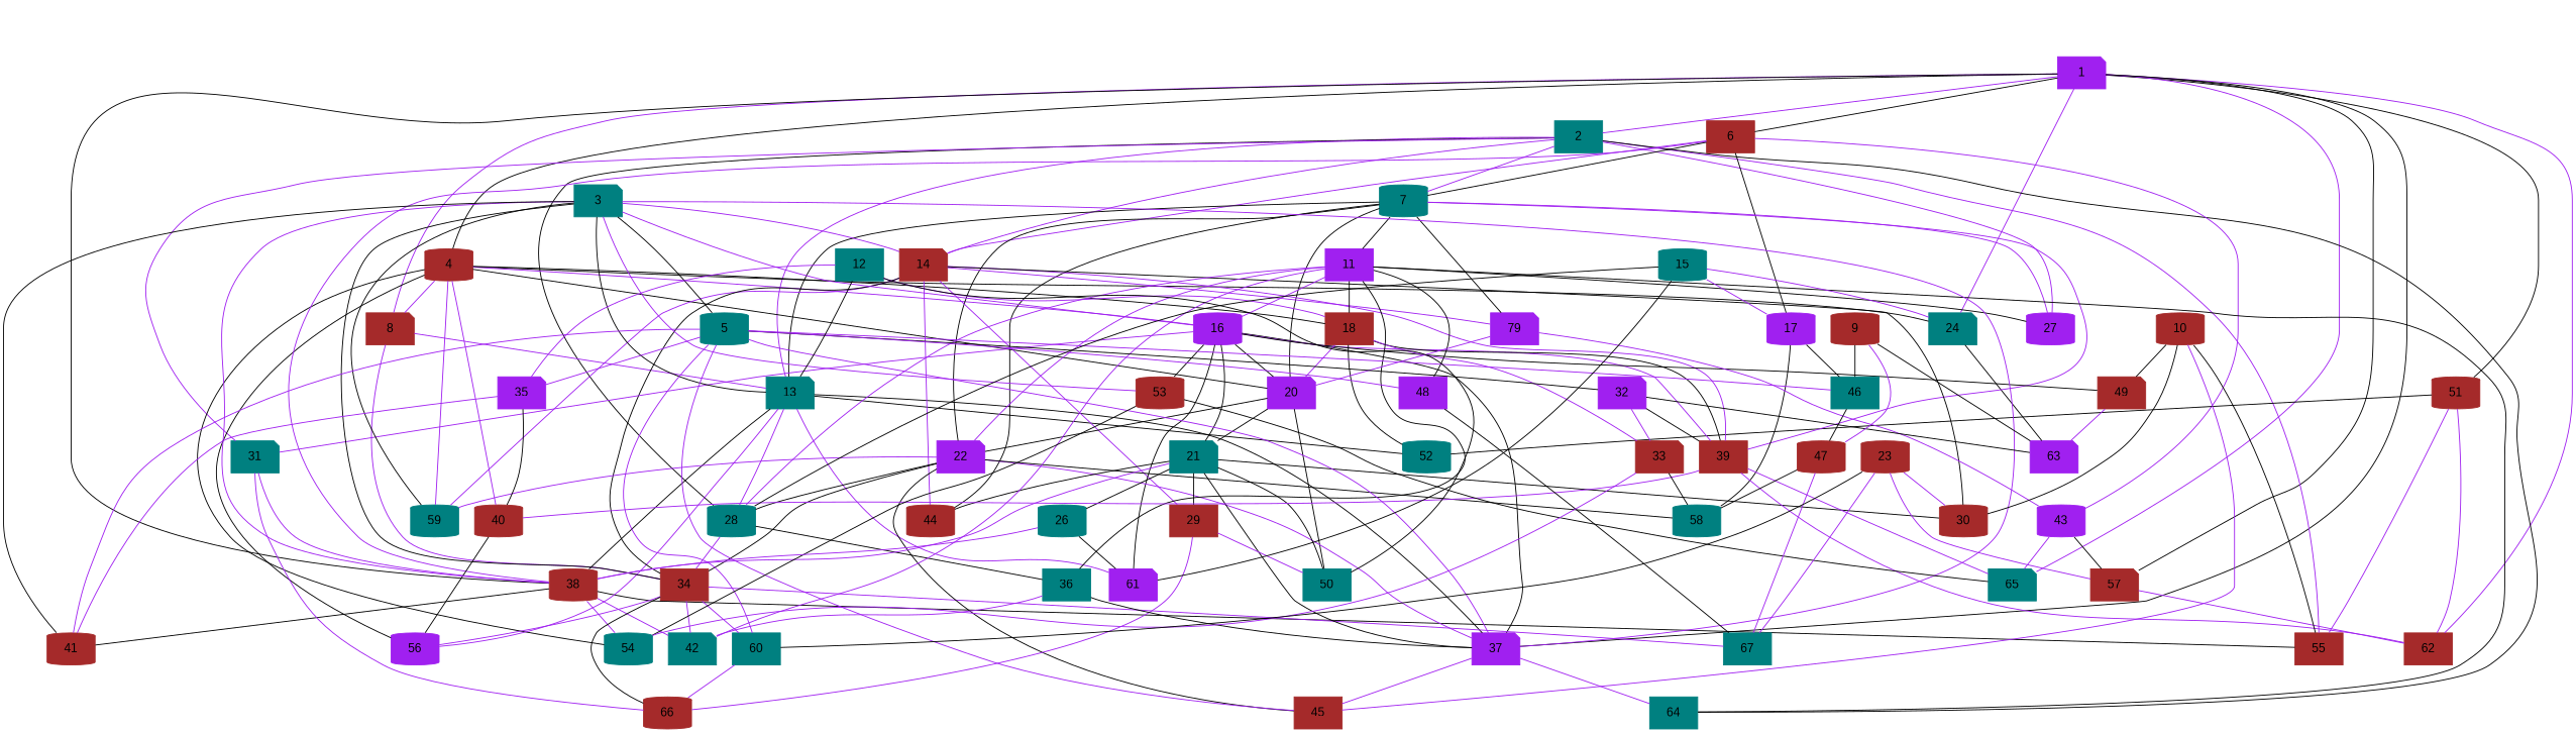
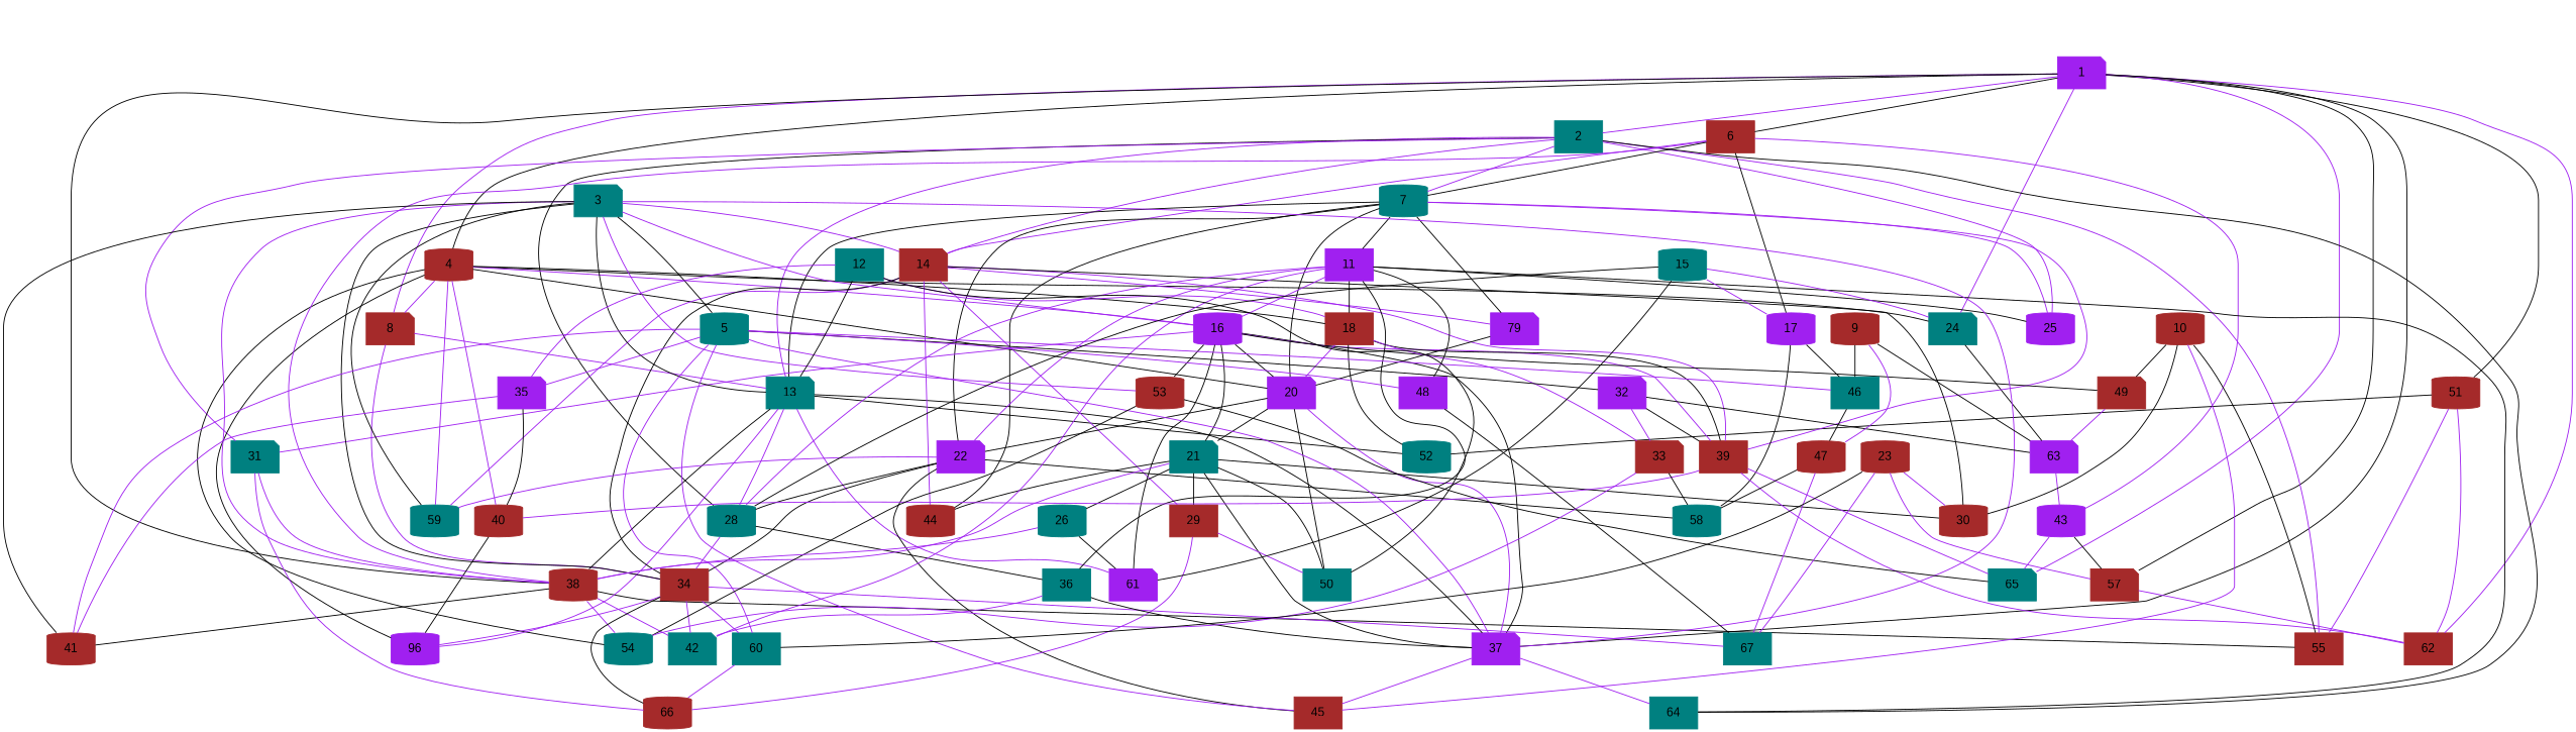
  graph {
    fontname="Liberation Sans"
    node [color=brown fontname="Liberation Sans" shape=cylinder style=filled]
    edge [color=purple fontname="Liberation Sans" weight=1.0]
    1 [color=purple shape=note]
    2 [color=teal shape=box]
    4
    6 [shape=box]
    8 [shape=note]
    24 [color=teal shape=note]
    38
    51
    57 [shape=note]
    62 [shape=box]
    65 [color=teal shape=note]
    37 [color=purple shape=note]
    7 [color=teal]
    13 [color=teal shape=note]
    14 [shape=note]
-   27 [color=purple]
+   27 [color=purple label=25]
    28 [color=teal]
    31 [color=teal shape=note]
    55 [shape=box]
    64 [color=teal shape=box]
    20 [color=purple shape=note]
    16 [color=purple]
    59 [color=teal]
    18 [shape=box]
    40
    54 [color=teal]
-   56 [color=purple]
+   56 [color=purple label=96]
    17 [color=purple]
    43 [color=purple]
    34 [shape=box]
    22 [color=purple shape=note]
    50 [color=teal shape=box]
    21 [color=teal shape=note]
    63 [color=purple shape=note]
    41
    42 [color=teal shape=note]
    52 [color=teal]
    11 [color=purple shape=box]
    n39 [color=purple label=79 shape=note]
    39 [shape=box]
    44
    61 [color=purple shape=note]
    30
    29 [shape=box]
    36 [color=teal shape=box]
    66
    3 [color=teal shape=note]
    5 [color=teal]
    53
    32 [color=purple shape=note]
    35 [color=purple shape=note]
    45 [shape=box]
    46 [color=teal shape=box]
    48 [color=purple shape=box]
    60 [color=teal shape=box]
    49 [shape=note]
    67 [color=teal shape=box]
    33 [shape=note]
    47
    58 [color=teal]
    9
    10
    12 [color=teal shape=box]
    15 [color=teal]
    26 [color=teal]
    23
    1 -- 2 [weight=2.0]
    1 -- 4 [color=black]
    1 -- 6 [color=black]
    1 -- 8
    1 -- 24
    1 -- 38 [color=black]
    1 -- 51 [color=black]
    1 -- 57 [color=black]
    1 -- 62
    1 -- 65
    1 -- 37 [color=black]
    2 -- 7
    2 -- 13
    2 -- 14
    2 -- 27
    2 -- 28 [color=black]
    2 -- 31
    2 -- 55
    2 -- 64 [color=black]
    4 -- 8
    4 -- 24 [color=black]
    4 -- 20 [color=black]
    4 -- 16
    4 -- 59
    4 -- 18 [color=black]
    4 -- 40
    4 -- 54 [color=black]
    4 -- 56 [color=black]
    6 -- 38
    6 -- 7 [color=black]
    6 -- 14
    6 -- 17 [color=black]
    6 -- 43
    8 -- 13
    8 -- 34
    24 -- 63 [color=black]
    38 -- 55 [color=black]
    38 -- 54
    38 -- 41 [color=black]
    38 -- 42
    51 -- 62
    51 -- 55
    51 -- 52 [color=black]
    57 -- 62
    37 -- 64 [weight=2.0]
    37 -- 45
    7 -- 13 [color=black]
    7 -- 27
    7 -- 20 [color=black]
    7 -- 22 [color=black]
    7 -- 11 [color=black]
    7 -- n39 [color=black]
    7 -- 39
    7 -- 44 [color=black]
    13 -- 38 [color=black]
    13 -- 37 [color=black]
    13 -- 28
    13 -- 56
    13 -- 52 [color=black weight=2.0]
    13 -- 61
    14 -- 59
    14 -- 34 [color=black weight=2.0]
    14 -- n39
    14 -- 39
    14 -- 44
    14 -- 30 [color=black]
    14 -- 29
    28 -- 34 [weight=2.0]
    28 -- 36 [color=black]
    31 -- 38
    31 -- 66
-   22 -- 37
+   20 -- 37
    20 -- 22 [color=black]
    20 -- 50 [color=black]
    20 -- 21 [color=black]
    16 -- 37 [color=black]
    16 -- 31
    16 -- 20 [color=black]
    16 -- 21 [color=black]
    16 -- 39
    16 -- 61 [color=black]
    16 -- 53 [color=black]
    16 -- 49 [color=black weight=2.0]
    18 -- 20
    18 -- 52 [color=black]
    18 -- 39 [color=black]
    18 -- 33
    40 -- 56 [color=black]
    17 -- 46 [color=black]
    17 -- 58 [color=black]
    43 -- 57 [color=black]
    43 -- 65
    34 -- 56
    34 -- 42
    34 -- 66 [color=black]
    34 -- 60
    34 -- 67
    22 -- 28 [color=black]
    22 -- 59
    22 -- 34 [color=black]
    22 -- 45 [color=black]
    22 -- 58 [color=black]
    21 -- 38 [weight=2.0]
    21 -- 37 [color=black]
    21 -- 50 [color=black]
    21 -- 44 [color=black weight=2.0]
    21 -- 30 [color=black]
    21 -- 29 [color=black]
    21 -- 26 [color=black weight=2.0]
    11 -- 27 [color=black]
    11 -- 28
    11 -- 64 [color=black]
    11 -- 16
    11 -- 18 [color=black weight=2.0]
    11 -- 22
    11 -- 42
    11 -- 36 [color=black]
    11 -- 48 [color=black]
-   n39 -- 20
-   n39 -- 43
+   n39 -- 20 [color=black]
+   63 -- 43
    39 -- 62
    39 -- 65
    39 -- 40
    29 -- 50
    29 -- 66
    36 -- 37 [color=black]
    36 -- 42
    3 -- 38
    3 -- 37
    3 -- 13 [color=black]
    3 -- 14
    3 -- 16
    3 -- 59 [color=black]
    3 -- 34 [color=black]
    3 -- 41 [color=black]
    3 -- 5 [color=black]
    3 -- 53
    5 -- 37
    5 -- 41
    5 -- 32 [color=black]
    5 -- 35
    5 -- 45
    5 -- 46
    5 -- 48 [weight=2.0]
    5 -- 60
    53 -- 65 [color=black]
    53 -- 54 [color=black]
    32 -- 63 [color=black]
    32 -- 39 [color=black]
    32 -- 33
    35 -- 40 [color=black]
    35 -- 41
    46 -- 47 [color=black]
    48 -- 67 [color=black]
    60 -- 66
    49 -- 63
    33 -- 54
    33 -- 58 [color=black]
    47 -- 67
    47 -- 58 [color=black]
    9 -- 63 [color=black]
    9 -- 46 [color=black]
    9 -- 47
    10 -- 55 [color=black]
    10 -- 30 [color=black]
    10 -- 45
    10 -- 49 [color=black]
    12 -- 13 [color=black]
    12 -- 18
    12 -- 50 [color=black]
    12 -- 35
    15 -- 24
    15 -- 28 [color=black]
    15 -- 17
    15 -- 61 [color=black]
    26 -- 38
    26 -- 61 [color=black]
    23 -- 57
    23 -- 30
    23 -- 60 [color=black]
    23 -- 67
  }
